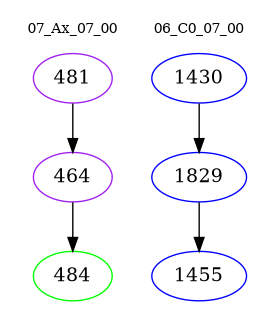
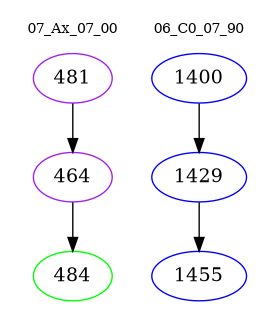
  digraph {
    node [color=blue]
    edge [color=black]
    n1 [color=purple label=481]
    n2 [color=purple label=464]
    n3 [color=green label=484]
-   n4 [label=1430]
-   n5 [label=1829]
+   n4 [label=1400]
+   n5 [label=1429]
    n6 [label=1455]
    subgraph cluster_1 {
      color=white
      fontsize=10
      label="07_Ax_07_00"
      n1
      n2
      n3
    }
    subgraph cluster_2 {
      color=white
      fontsize=10
-     label="06_C0_07_00"
+     label="06_C0_07_90"
      n4
      n5
      n6
    }
    n1 -> n2
    n2 -> n3
    n4 -> n5
    n5 -> n6
  }
